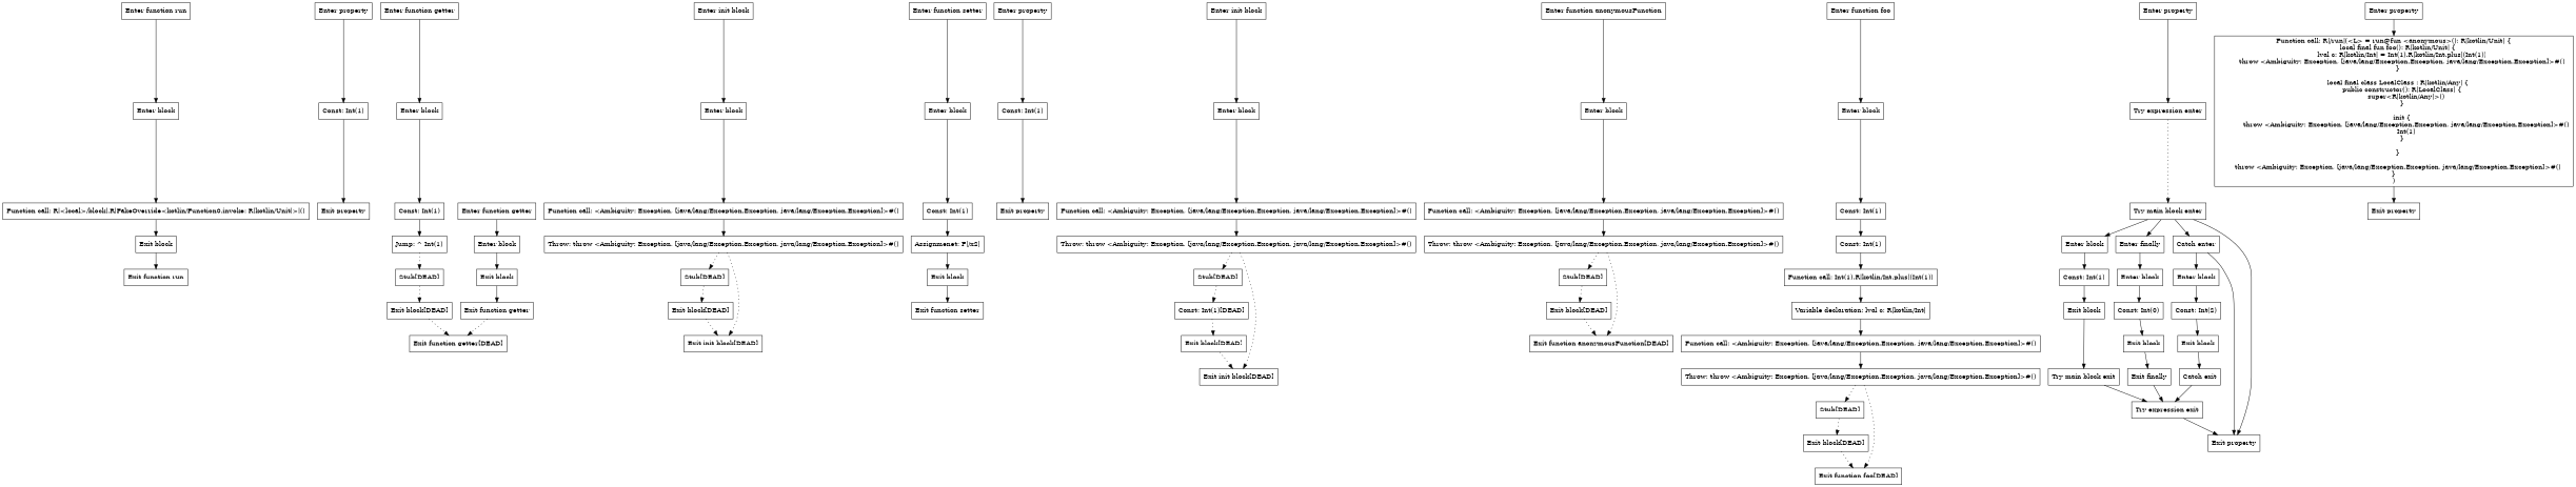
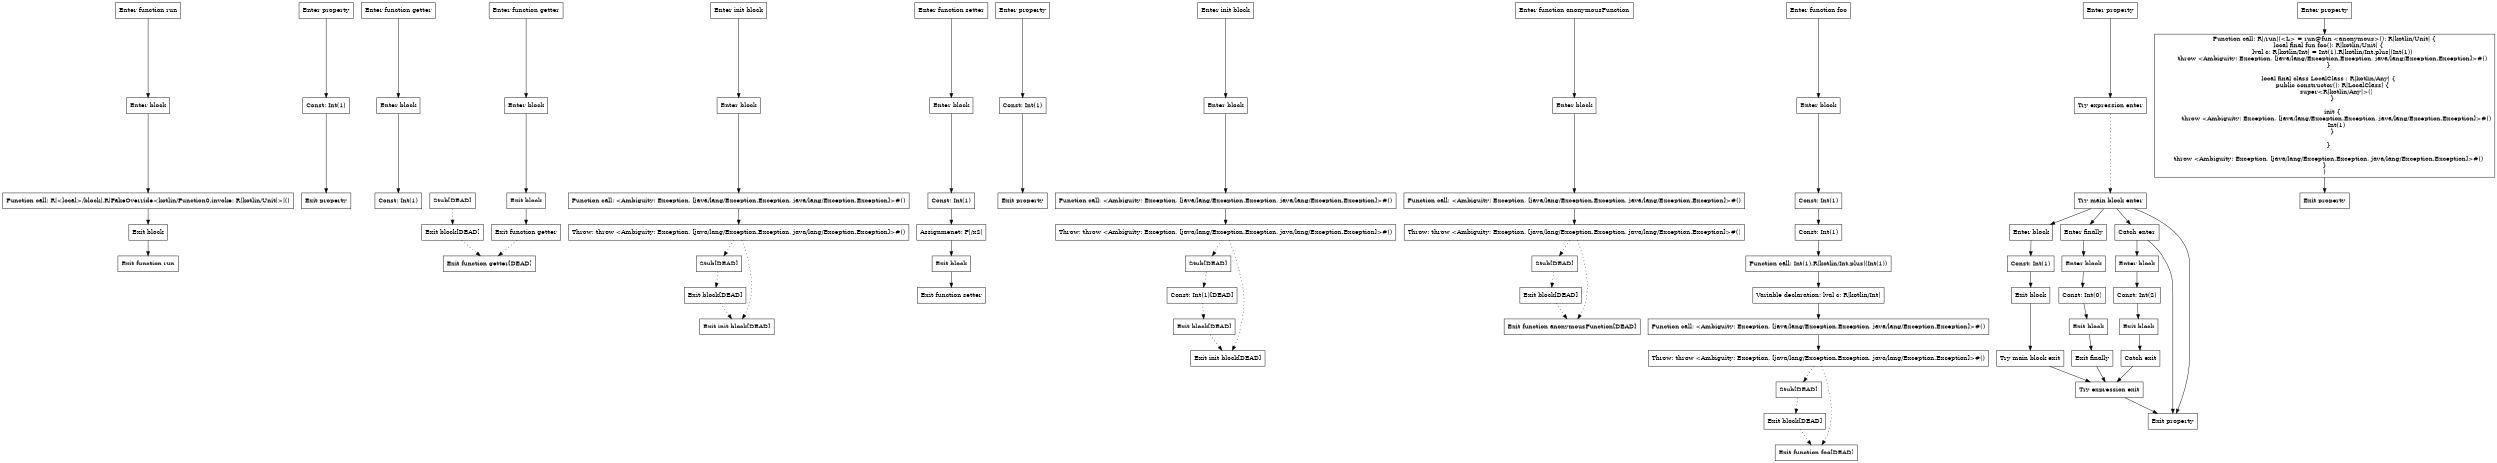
  digraph {
    node [shape=box]
    n1 [label="Enter function run"]
    n2 [label="Enter block"]
    n3 [label="Function call: R|<local>/block|.R|FakeOverride<kotlin/Function0.invoke: R|kotlin/Unit|>|()"]
    n4 [label="Exit block"]
    n5 [label="Exit function run"]
    n6 [label="Enter property"]
    n7 [label="Const: Int(1)"]
    n8 [label="Exit property"]
    n9 [label="Enter function getter"]
    n10 [label="Enter block"]
    n11 [label="Const: Int(1)"]
-   n12 [label="Jump: ^ Int(1)"]
    n13 [label="Stub[DEAD]"]
    n14 [label="Exit function getter[DEAD]"]
    n15 [label="Exit block[DEAD]"]
    n16 [label="Enter init block"]
    n17 [label="Enter block"]
    n18 [label="Function call: <Ambiguity: Exception, [java/lang/Exception.Exception, java/lang/Exception.Exception]>#()"]
    n19 [label="Throw: throw <Ambiguity: Exception, [java/lang/Exception.Exception, java/lang/Exception.Exception]>#()"]
    n20 [label="Stub[DEAD]"]
    n21 [label="Exit init block[DEAD]"]
    n22 [label="Exit block[DEAD]"]
    n23 [label="Enter function getter"]
    n24 [label="Enter block"]
    n25 [label="Exit block"]
    n26 [label="Exit function getter"]
    n27 [label="Enter function setter"]
    n28 [label="Enter block"]
    n29 [label="Const: Int(1)"]
    n30 [label="Assignmenet: F|/x2|"]
    n31 [label="Exit block"]
    n32 [label="Exit function setter"]
    n33 [label="Enter property"]
    n34 [label="Const: Int(1)"]
    n35 [label="Exit property"]
    n36 [label="Enter init block"]
    n37 [label="Enter block"]
    n38 [label="Function call: <Ambiguity: Exception, [java/lang/Exception.Exception, java/lang/Exception.Exception]>#()"]
    n39 [label="Throw: throw <Ambiguity: Exception, [java/lang/Exception.Exception, java/lang/Exception.Exception]>#()"]
    n40 [label="Stub[DEAD]"]
    n41 [label="Exit init block[DEAD]"]
    n42 [label="Const: Int(1)[DEAD]"]
    n43 [label="Exit block[DEAD]"]
    n44 [label="Enter function anonymousFunction"]
    n45 [label="Enter block"]
    n46 [label="Function call: <Ambiguity: Exception, [java/lang/Exception.Exception, java/lang/Exception.Exception]>#()"]
    n47 [label="Throw: throw <Ambiguity: Exception, [java/lang/Exception.Exception, java/lang/Exception.Exception]>#()"]
    n48 [label="Stub[DEAD]"]
    n49 [label="Exit function anonymousFunction[DEAD]"]
    n50 [label="Exit block[DEAD]"]
    n51 [label="Enter function foo"]
    n52 [label="Enter block"]
    n53 [label="Const: Int(1)"]
    n54 [label="Const: Int(1)"]
    n55 [label="Function call: Int(1).R|kotlin/Int.plus|(Int(1))"]
    n56 [label="Variable declaration: lval c: R|kotlin/Int|"]
    n57 [label="Function call: <Ambiguity: Exception, [java/lang/Exception.Exception, java/lang/Exception.Exception]>#()"]
    n58 [label="Throw: throw <Ambiguity: Exception, [java/lang/Exception.Exception, java/lang/Exception.Exception]>#()"]
    n59 [label="Stub[DEAD]"]
    n60 [label="Exit function foo[DEAD]"]
    n61 [label="Exit block[DEAD]"]
    n62 [label="Enter property"]
    n63 [label="Try expression enter"]
    n64 [label="Try main block enter"]
    n65 [label="Enter block"]
    n66 [label="Enter finally"]
    n67 [label="Catch enter"]
    n68 [label="Exit property"]
    n69 [label="Const: Int(1)"]
    n70 [label="Exit block"]
    n71 [label="Try main block exit"]
    n72 [label="Try expression exit"]
    n73 [label="Enter block"]
    n74 [label="Const: Int(0)"]
    n75 [label="Exit block"]
    n76 [label="Exit finally"]
    n77 [label="Enter block"]
    n78 [label="Const: Int(2)"]
    n79 [label="Exit block"]
    n80 [label="Catch exit"]
    n81 [label="Enter property"]
    n82 [label="Function call: R|/run|(<L> = run@fun <anonymous>(): R|kotlin/Unit| {\n    local final fun foo(): R|kotlin/Unit| {\n        lval c: R|kotlin/Int| = Int(1).R|kotlin/Int.plus|(Int(1))\n        throw <Ambiguity: Exception, [java/lang/Exception.Exception, java/lang/Exception.Exception]>#()\n    }\n\n    local final class LocalClass : R|kotlin/Any| {\n        public constructor(): R|LocalClass| {\n            super<R|kotlin/Any|>()\n        }\n\n        init {\n            throw <Ambiguity: Exception, [java/lang/Exception.Exception, java/lang/Exception.Exception]>#()\n            Int(1)\n        }\n\n    }\n\n    throw <Ambiguity: Exception, [java/lang/Exception.Exception, java/lang/Exception.Exception]>#()\n}\n)"]
    n83 [label="Exit property"]
    subgraph sub_1 {
      n1
      n2
      n3
      n4
      n5
    }
    subgraph sub_2 {
      n6
      n7
      n8
    }
    subgraph sub_3 {
      n9
      n10
      n11
-     n12
      n13
      n14
      n15
      n16
      n17
      n18
      n19
      n20
      n21
      n22
      n23
      n24
      n25
      n26
    }
    subgraph sub_4 {
      n27
      n28
      n29
      n30
      n31
      n32
    }
    subgraph sub_5 {
      n33
      n34
      n35
    }
    subgraph sub_6 {
      n36
      n37
      n38
      n39
      n40
      n41
      n42
      n43
      n44
      n45
      n46
      n47
      n48
      n49
      n50
    }
    subgraph sub_7 {
      n51
      n52
      n53
      n54
      n55
      n56
      n57
      n58
      n59
      n60
      n61
    }
    subgraph sub_8 {
      n62
      n63
      n64
      n65
      n66
      n67
      n68
      n69
      n70
      n71
      n72
      n73
      n74
      n75
      n76
      n77
      n78
      n79
      n80
    }
    subgraph sub_9 {
      n81
      n82
      n83
    }
    n1 -> n2
    n2 -> n3
    n3 -> n4
    n4 -> n5
    n6 -> n7
    n7 -> n8
    n9 -> n10
    n10 -> n11
-   n11 -> n12
-   n12 -> n13 [style=dotted]
    n13 -> n15 [style=dotted]
    n15 -> n14 [style=dotted]
    n16 -> n17
    n17 -> n18
    n18 -> n19
    n19 -> n20 [style=dotted]
    n19 -> n21 [style=dotted]
    n20 -> n22 [style=dotted]
    n22 -> n21 [style=dotted]
    n23 -> n24
    n24 -> n25
    n25 -> n26
    n26 -> n14 [style=dotted]
    n27 -> n28
    n28 -> n29
    n29 -> n30
    n30 -> n31
    n31 -> n32
    n33 -> n34
    n34 -> n35
    n36 -> n37
    n37 -> n38
    n38 -> n39
    n39 -> n40 [style=dotted]
    n39 -> n41 [style=dotted]
    n40 -> n42 [style=dotted]
    n42 -> n43 [style=dotted]
    n43 -> n41 [style=dotted]
    n44 -> n45
    n45 -> n46
    n46 -> n47
    n47 -> n48 [style=dotted]
    n47 -> n49 [style=dotted]
    n48 -> n50 [style=dotted]
    n50 -> n49 [style=dotted]
    n51 -> n52
    n52 -> n53
    n53 -> n54
    n54 -> n55
    n55 -> n56
    n56 -> n57
    n57 -> n58
    n58 -> n59 [style=dotted]
    n58 -> n60 [style=dotted]
    n59 -> n61 [style=dotted]
    n61 -> n60 [style=dotted]
    n62 -> n63
    n63 -> n64 [style=dotted]
    n64 -> n65
    n64 -> n66
    n64 -> n67
    n64 -> n68
    n65 -> n69
    n66 -> n73
    n67 -> n68
    n67 -> n77
    n69 -> n70
    n70 -> n71
    n71 -> n72
    n72 -> n68
    n73 -> n74
    n74 -> n75
    n75 -> n76
    n76 -> n72
    n77 -> n78
    n78 -> n79
    n79 -> n80
    n80 -> n72
    n81 -> n82
    n82 -> n83
  }
